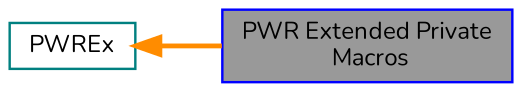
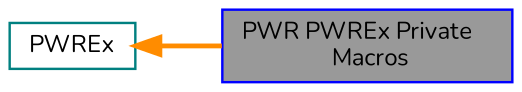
  digraph {
    rankdir=LR
    fontname=Nunito
    node [fontname=Nunito fontsize=10 shape=box style=filled]
    n1 [color=teal fillcolor=white height=0.2 label=PWREx width=0.4]
-   n2 [color=blue fillcolor=grey60 fontcolor=black height=0.2 label="PWR Extended Private\l Macros" width=0.4]
+   n2 [color=blue fillcolor=grey60 fontcolor=black height=0.2 label="PWR PWREx Private\l Macros" width=0.4]
    n1 -> n2 [dir=back fontname=Nunito fontsize=10 labelfontname=Helvetica labelfontsize=10 shape=plaintext style=bold color=darkorange]
  }
